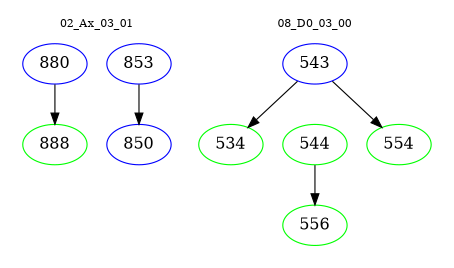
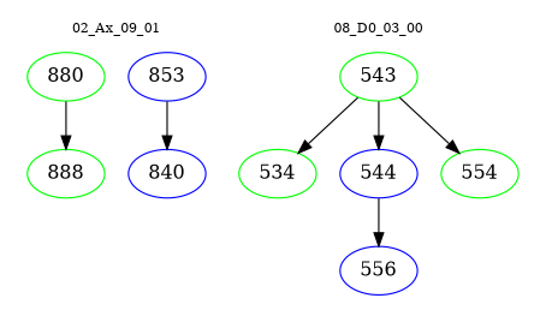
  digraph {
    node [color=blue]
    edge [color=black]
    n1 [label=853]
-   n2 [label=880]
-   n3 [label=850]
+   n2 [color=green label=880]
+   n3 [label=840]
    n4 [color=green label=888]
-   n5 [label=543]
+   n5 [color=green label=543]
    n6 [color=green label=534]
-   n7 [color=green label=544]
+   n7 [label=544]
    n8 [color=green label=554]
-   n9 [color=green label=556]
+   n9 [label=556]
    subgraph cluster_1 {
      color=white
      fontsize=10
-     label="02_Ax_03_01"
+     label="02_Ax_09_01"
      n1
      n2
      n3
      n4
    }
    subgraph cluster_2 {
      color=white
      fontsize=10
      label="08_D0_03_00"
      n5
      n6
      n7
      n8
      n9
    }
    n1 -> n3
    n2 -> n4
    n5 -> n6
+   n5 -> n7
    n5 -> n8
    n7 -> n9
  }
